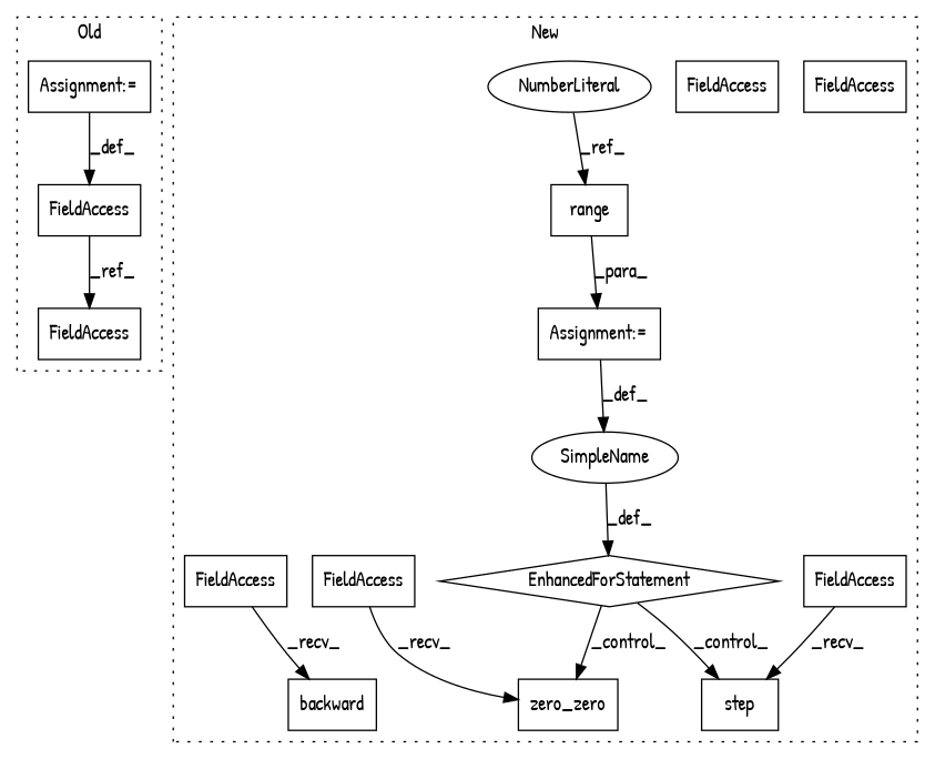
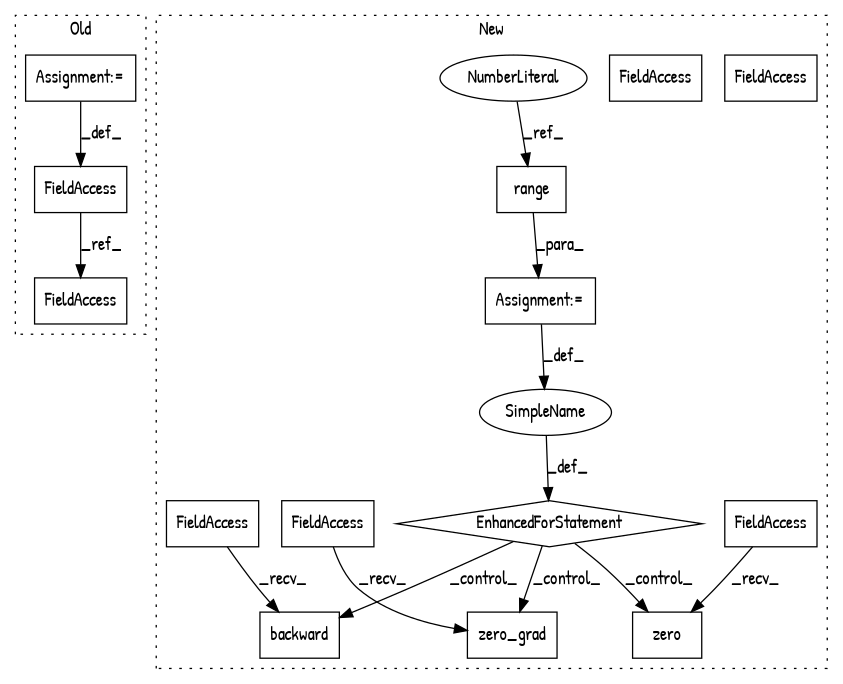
  digraph {
    fontname="Patrick Hand"
    node [a=22 fontname="Patrick Hand" l=9 s="4074,4148" shape=box]
    edge [fontname="Patrick Hand"]
    n1 [a=7 l=1 label="Assignment:=" s=1696]
    n2 [label=FieldAccess s=1849]
    n3 [label=FieldAccess s=1929]
    n4 [a=32 l=10 label=backward s=4385]
    n5 [a=70 l="53,2" label=EnhancedForStatement shape=diamond]
    n6 [a=32 l="6,1" label=range s="4139,4147"]
-   n7 [a=32 l=11 label=zero_zero s=4361]
+   n7 [a=32 l=11 label=zero_grad s=4361]
    n8 [label=FieldAccess s=4403]
    n9 [label=FieldAccess s=4351]
    n10 [a=34 l=2 label=NumberLiteral s=4145 shape=ellipse]
    n11 [a=42 l=5 label=SimpleName s=4131 shape=ellipse]
-   n12 [a=32 l=6 label=step s=4413]
+   n12 [a=32 l=6 label=zero s=4413]
    n13 [a=7 l="53,2" label="Assignment:="]
    n14 [label=FieldAccess s=4403]
    n15 [label=FieldAccess s=4351]
    n16 [l=4 label=FieldAccess s=4380]
    subgraph cluster_1 {
      label=Old
      style=dotted
      n1
      n2
      n3
    }
    subgraph cluster_2 {
      label=New
      style=dotted
      n4
      n5
      n6
      n7
      n8
      n9
      n10
      n11
      n12
      n13
      n14
      n15
      n16
    }
    n1 -> n2 [label=_def_]
    n2 -> n3 [label=_ref_]
+   n5 -> n4 [label=_control_]
    n5 -> n7 [label=_control_]
    n5 -> n12 [label=_control_]
    n6 -> n13 [label=_para_]
    n10 -> n6 [label=_ref_]
    n11 -> n5 [label=_def_]
    n13 -> n11 [label=_def_]
    n14 -> n12 [label=_recv_]
    n15 -> n7 [label=_recv_]
    n16 -> n4 [label=_recv_]
  }
